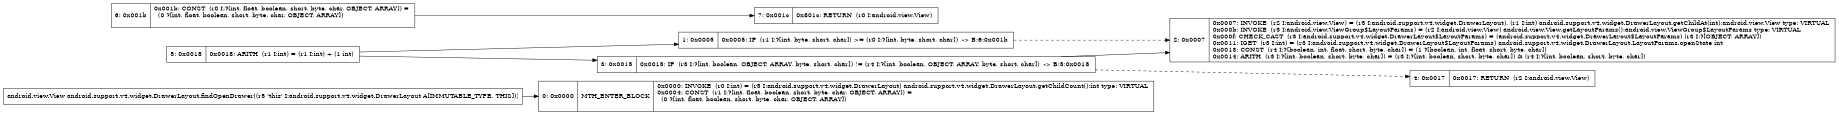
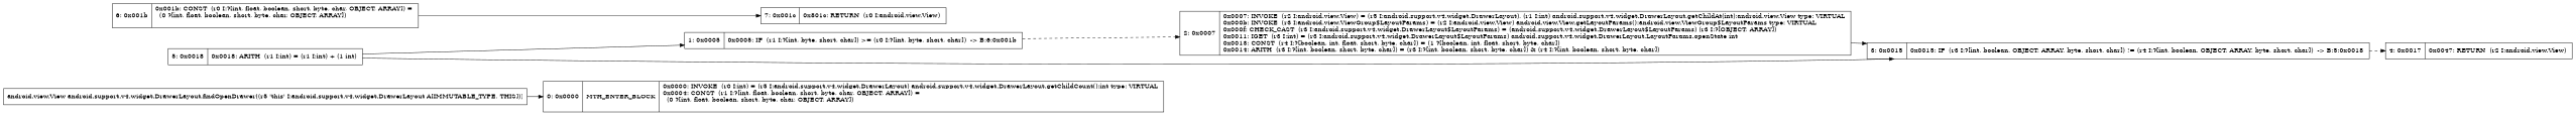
  digraph {
    rankdir=LR
    node [shape=record]
    n1 [label="{0\:\ 0x0000|MTH_ENTER_BLOCK\l|0x0000: INVOKE  (r0 I:int) = (r5 I:android.support.v4.widget.DrawerLayout) android.support.v4.widget.DrawerLayout.getChildCount():int type: VIRTUAL \l0x0004: CONST  (r1 I:?[int, float, boolean, short, byte, char, OBJECT, ARRAY]) = \l  (0 ?[int, float, boolean, short, byte, char, OBJECT, ARRAY])\l \l}"]
    n2 [label="{1\:\ 0x0005|0x0005: IF  (r1 I:?[int, byte, short, char]) \>= (r0 I:?[int, byte, short, char])  \-\> B:6:0x001b \l}"]
    n3 [label="{2\:\ 0x0007|0x0007: INVOKE  (r2 I:android.view.View) = (r5 I:android.support.v4.widget.DrawerLayout), (r1 I:int) android.support.v4.widget.DrawerLayout.getChildAt(int):android.view.View type: VIRTUAL \l0x000b: INVOKE  (r3 I:android.view.ViewGroup$LayoutParams) = (r2 I:android.view.View) android.view.View.getLayoutParams():android.view.ViewGroup$LayoutParams type: VIRTUAL \l0x000f: CHECK_CAST  (r3 I:android.support.v4.widget.DrawerLayout$LayoutParams) = (android.support.v4.widget.DrawerLayout$LayoutParams) (r3 I:?[OBJECT, ARRAY]) \l0x0011: IGET  (r3 I:int) = (r3 I:android.support.v4.widget.DrawerLayout$LayoutParams) android.support.v4.widget.DrawerLayout.LayoutParams.openState int \l0x0013: CONST  (r4 I:?[boolean, int, float, short, byte, char]) = (1 ?[boolean, int, float, short, byte, char]) \l0x0014: ARITH  (r3 I:?[int, boolean, short, byte, char]) = (r3 I:?[int, boolean, short, byte, char]) & (r4 I:?[int, boolean, short, byte, char]) \l}"]
    n4 [label="{3\:\ 0x0015|0x0015: IF  (r3 I:?[int, boolean, OBJECT, ARRAY, byte, short, char]) != (r4 I:?[int, boolean, OBJECT, ARRAY, byte, short, char])  \-\> B:5:0x0018 \l}"]
    n5 [label="{6\:\ 0x001b|0x001b: CONST  (r0 I:?[int, float, boolean, short, byte, char, OBJECT, ARRAY]) = \l  (0 ?[int, float, boolean, short, byte, char, OBJECT, ARRAY])\l \l}"]
    n6 [label="{7\:\ 0x001c|0x801c: RETURN  (r0 I:android.view.View) \l}"]
-   n7 [label="{4\:\ 0x0017|0x0017: RETURN  (r2 I:android.view.View) \l}"]
+   n7 [label="{4\:\ 0x0017|0x0047: RETURN  (r2 I:android.view.View) \l}"]
    n8 [label="{5\:\ 0x0018|0x0018: ARITH  (r1 I:int) = (r1 I:int) + (1 int) \l}"]
    n9 [label="{android.view.View android.support.v4.widget.DrawerLayout.findOpenDrawer((r5 'this' I:android.support.v4.widget.DrawerLayout A[IMMUTABLE_TYPE, THIS])) }"]
    n2 -> n3 [style=dashed]
-   n4 -> n3
+   n3 -> n4
    n4 -> n7 [style=dashed]
    n5 -> n6
    n8 -> n2
    n8 -> n4
    n9 -> n1
  }
